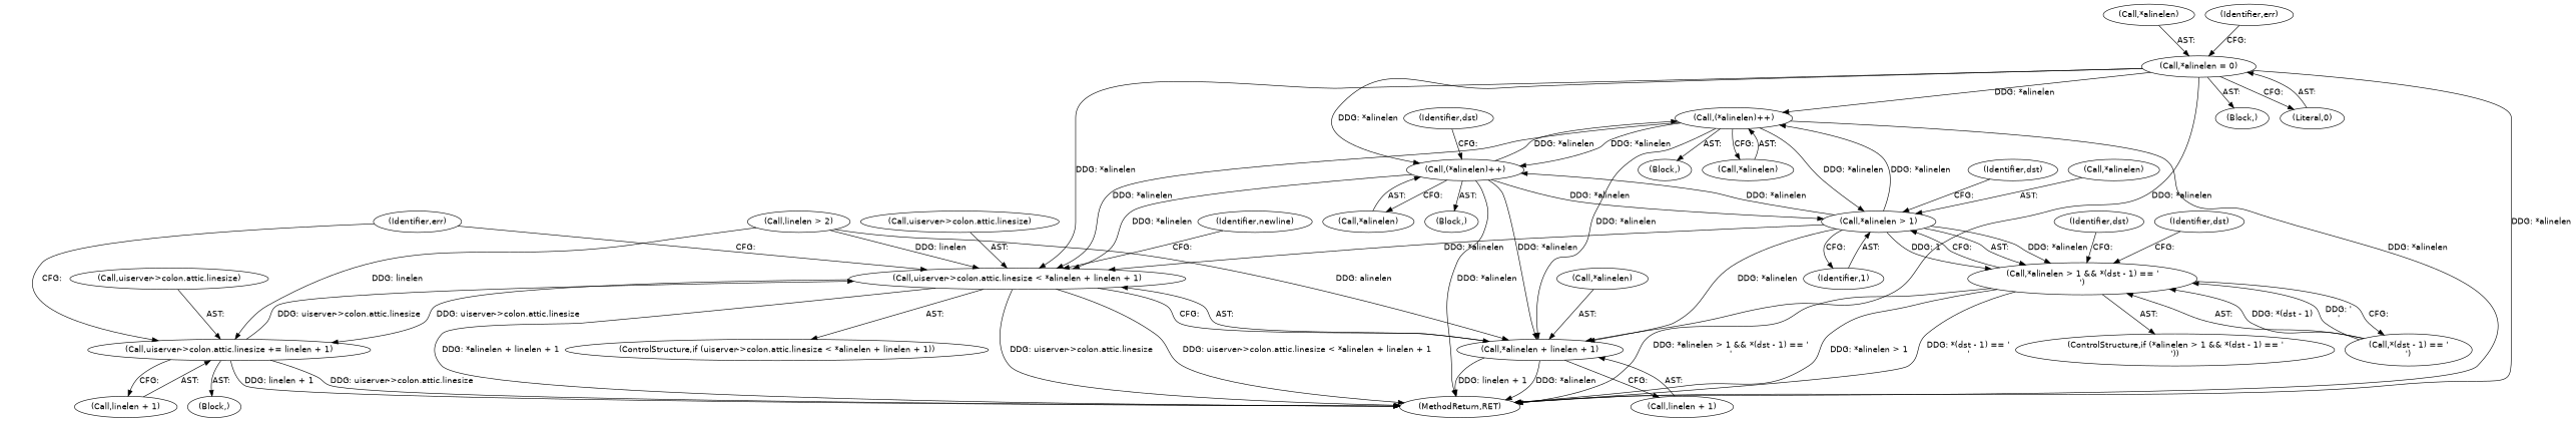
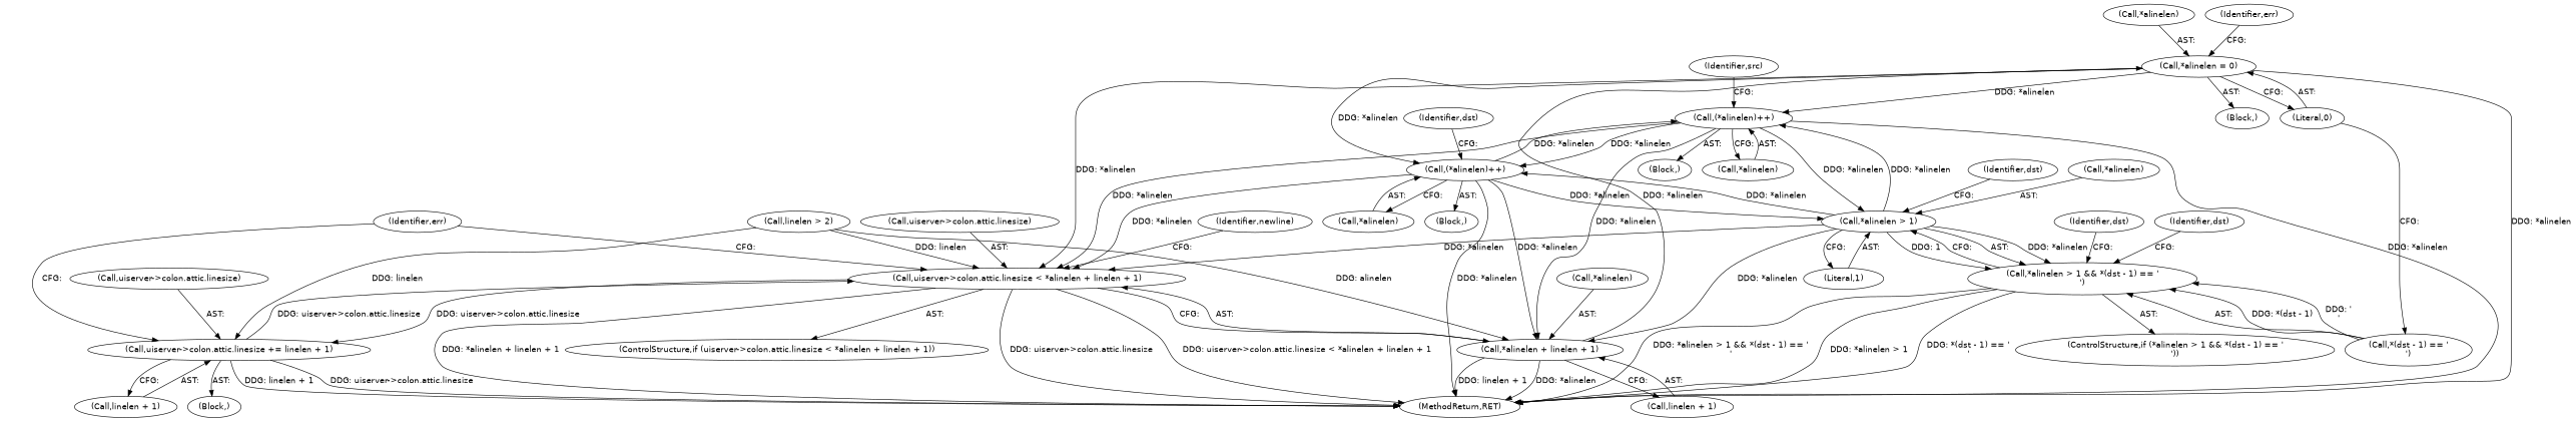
  digraph {
    fontname="DejaVu Sans"
    node [fontname="DejaVu Sans"]
    edge [fontname="DejaVu Sans"]
    n1 [label="(Call,*alinelen = 0)"]
    n2 [label="(Call,uiserver->colon.attic.linesize < *alinelen + linelen + 1)"]
    n3 [label="(Call,*alinelen + linelen + 1)"]
    n4 [label="(Call,(*alinelen)++)"]
    n5 [label="(Call,(*alinelen)++)"]
    n6 [label="(Literal,0)"]
    n7 [label="(Block,)"]
    n8 [label="(MethodReturn,RET)"]
    n9 [label="(Call,uiserver->colon.attic.linesize += linelen + 1)"]
    n10 [label="(ControlStructure,if (uiserver->colon.attic.linesize < *alinelen + linelen + 1))"]
    n11 [label="(Call,linelen + 1)"]
    n12 [label="(Call,*alinelen > 1)"]
    n13 [label="(Block,)"]
    n14 [label="(Call,*alinelen)"]
    n15 [label="(Call,*alinelen)"]
    n16 [label="(Block,)"]
    n17 [label="(Call,linelen + 1)"]
    n18 [label="(Block,)"]
    n19 [label="(Call,*alinelen > 1 && *(dst - 1) == '\r')"]
-   n20 [label="(Identifier,1)"]
+   n20 [label="(Literal,1)"]
    n21 [label="(ControlStructure,if (*alinelen > 1 && *(dst - 1) == '\r'))"]
    n22 [label="(Call,*(dst - 1) == '\r')"]
    n23 [label="(Call,*alinelen)"]
    n24 [label="(Identifier,dst)"]
    n25 [label="(Identifier,err)"]
    n26 [label="(Call,linelen > 2)"]
+   n27 [label="(Identifier,src)"]
    n28 [label="(Identifier,dst)"]
    n29 [label="(Identifier,dst)"]
    n30 [label="(Call,*alinelen)"]
    n31 [label="(Identifier,newline)"]
    n32 [label="(Call,*alinelen)"]
    n33 [label="(Identifier,dst)"]
    n34 [label="(Call,uiserver->colon.attic.linesize)"]
    n35 [label="(Call,uiserver->colon.attic.linesize)"]
    n36 [label="(Identifier,err)"]
    n1 -> n2 [label="DDG: *alinelen"]
-   n1 -> n3 [label="DDG: *alinelen"]
+   n3 -> n1 [label="DDG: *alinelen"]
    n1 -> n4 [label="DDG: *alinelen"]
    n1 -> n5 [label="DDG: *alinelen"]
    n1 -> n6 [label="CFG: "]
    n1 -> n7 [label="AST: "]
    n1 -> n8 [label="DDG: *alinelen"]
    n2 -> n3 [label="CFG: "]
    n2 -> n8 [label="DDG: uiserver->colon.attic.linesize < *alinelen + linelen + 1"]
    n2 -> n8 [label="DDG: *alinelen + linelen + 1"]
    n2 -> n8 [label="DDG: uiserver->colon.attic.linesize"]
    n2 -> n9 [label="DDG: uiserver->colon.attic.linesize"]
    n2 -> n10 [label="AST: "]
    n3 -> n2 [label="AST: "]
    n3 -> n8 [label="DDG: *alinelen"]
    n3 -> n8 [label="DDG: linelen + 1"]
    n3 -> n11 [label="CFG: "]
    n4 -> n2 [label="DDG: *alinelen"]
    n4 -> n3 [label="DDG: *alinelen"]
    n4 -> n5 [label="DDG: *alinelen"]
    n4 -> n8 [label="DDG: *alinelen"]
    n4 -> n12 [label="DDG: *alinelen"]
    n4 -> n13 [label="AST: "]
    n4 -> n14 [label="CFG: "]
    n5 -> n2 [label="DDG: *alinelen"]
    n5 -> n3 [label="DDG: *alinelen"]
    n5 -> n4 [label="DDG: *alinelen"]
    n5 -> n8 [label="DDG: *alinelen"]
    n5 -> n12 [label="DDG: *alinelen"]
    n5 -> n15 [label="CFG: "]
    n5 -> n16 [label="AST: "]
    n6 -> n1 [label="AST: "]
    n9 -> n2 [label="DDG: uiserver->colon.attic.linesize"]
    n9 -> n8 [label="DDG: uiserver->colon.attic.linesize"]
    n9 -> n8 [label="DDG: linelen + 1"]
    n9 -> n17 [label="CFG: "]
    n9 -> n18 [label="AST: "]
    n11 -> n3 [label="AST: "]
    n12 -> n2 [label="DDG: *alinelen"]
    n12 -> n3 [label="DDG: *alinelen"]
    n12 -> n4 [label="DDG: *alinelen"]
    n12 -> n5 [label="DDG: *alinelen"]
    n12 -> n19 [label="AST: "]
    n12 -> n19 [label="DDG: *alinelen"]
    n12 -> n19 [label="DDG: 1"]
    n12 -> n20 [label="CFG: "]
    n14 -> n4 [label="AST: "]
    n15 -> n5 [label="AST: "]
    n17 -> n9 [label="AST: "]
    n19 -> n8 [label="DDG: *alinelen > 1 && *(dst - 1) == '\r'"]
    n19 -> n8 [label="DDG: *alinelen > 1"]
    n19 -> n8 [label="DDG: *(dst - 1) == '\r'"]
    n19 -> n12 [label="CFG: "]
    n19 -> n21 [label="AST: "]
-   n19 -> n22 [label="CFG: "]
+   n6 -> n22 [label="CFG: "]
    n20 -> n12 [label="AST: "]
    n22 -> n19 [label="AST: "]
    n22 -> n19 [label="DDG: *(dst - 1)"]
    n22 -> n19 [label="DDG: '\r'"]
    n23 -> n1 [label="AST: "]
    n24 -> n5 [label="CFG: "]
    n25 -> n1 [label="CFG: "]
    n26 -> n2 [label="DDG: linelen"]
    n26 -> n3 [label="DDG: alinelen"]
    n26 -> n9 [label="DDG: linelen"]
+   n27 -> n4 [label="CFG: "]
    n28 -> n19 [label="CFG: "]
    n29 -> n12 [label="CFG: "]
    n30 -> n3 [label="AST: "]
    n31 -> n2 [label="CFG: "]
    n32 -> n12 [label="AST: "]
    n33 -> n19 [label="CFG: "]
    n34 -> n9 [label="AST: "]
    n35 -> n2 [label="AST: "]
    n36 -> n2 [label="CFG: "]
    n36 -> n9 [label="CFG: "]
  }
